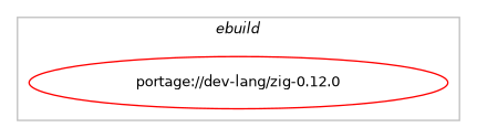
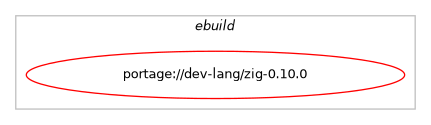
  digraph {
    compound=true
    concentrate=true
    fontname=Helvetica
    fontsize=10
    newrank=true
    rankdir=LR
    ranksep=1.5
-   n1 [color=red fontname=Helvetica fontsize=10 label="portage://dev-lang/zig-0.12.0" width=4]
+   n1 [color=red fontname=Helvetica fontsize=10 label="portage://dev-lang/zig-0.10.0" width=4]
    subgraph cluster_1 {
      color=gray
      label=<<i>ebuild</i>>
      rank=same
      n1
    }
    subgraph cluster_2 {
      color=gray
      label=<<i>dependencies</i>>
      subgraph cluster_3 {
        color=gray
        fillcolor="#eeeeee"
        label=<<i>compile</i>>
        style=filled
      }
      subgraph cluster_4 {
        color=gray
        fillcolor="#eeeeee"
        label=<<i>compile and run</i>>
        style=filled
      }
      subgraph cluster_5 {
        color=gray
        fillcolor="#eeeeee"
        label=<<i>run</i>>
        style=filled
      }
    }
    subgraph cluster_6 {
      color=gray
      label=<<i>candidates</i>>
      rank=same
    }
  }
